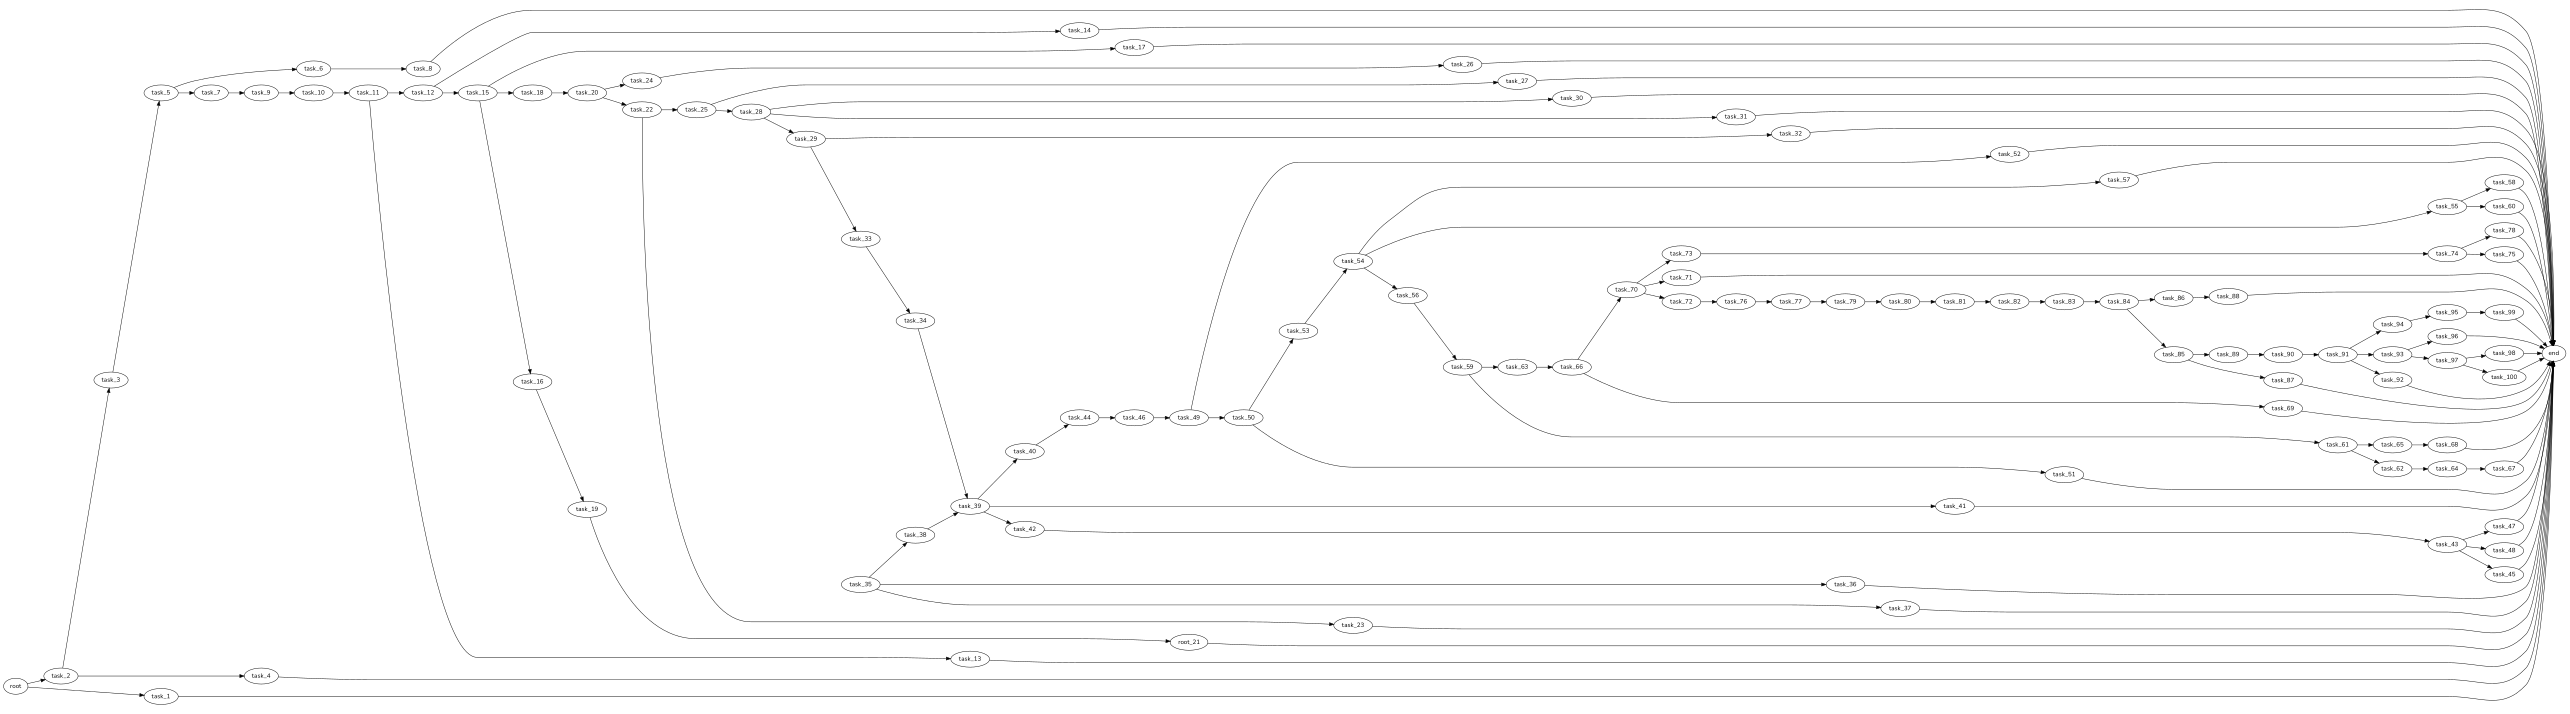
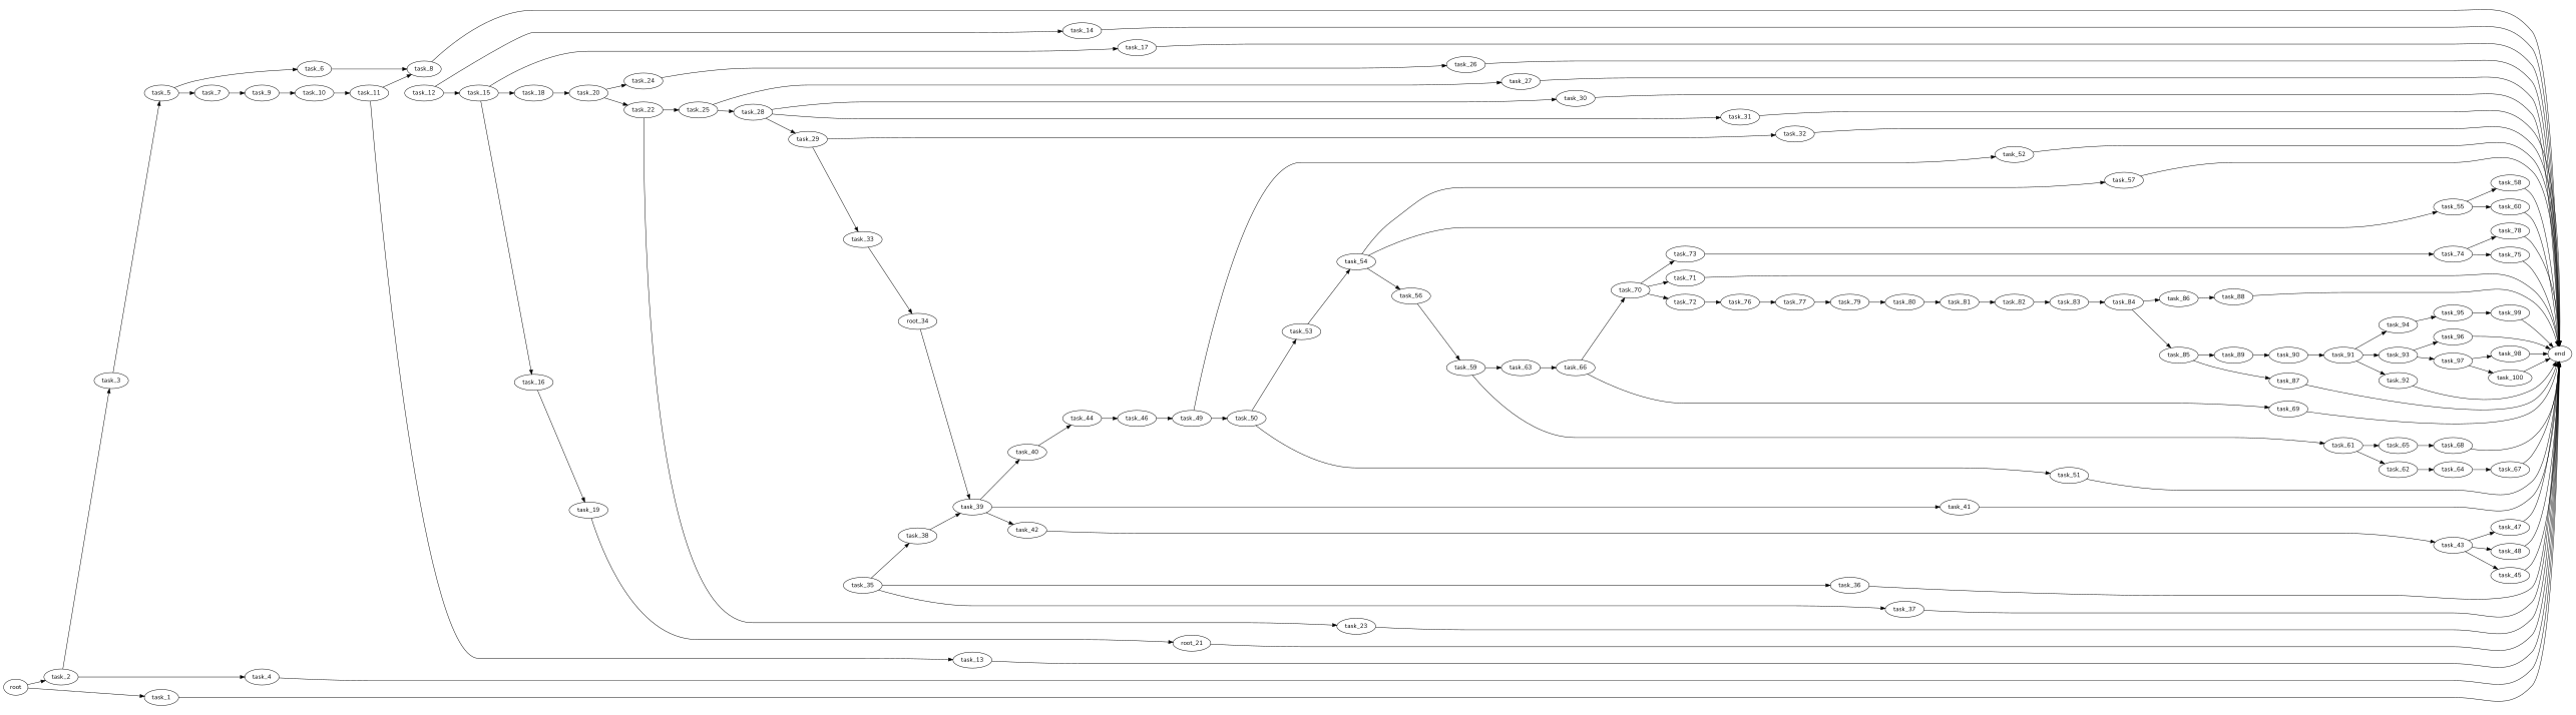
  digraph {
    fontname=Nunito
    rankdir=LR
    node [fontname=Nunito]
    edge [fontname=Nunito]
    task_15
    task_17
    task_16
    task_18
    end
    task_19
    task_20
    task_77
    task_79
    task_80
    task_62
    task_64
    task_67
    task_59
    task_63
    task_61
    task_66
    task_65
    task_24
    task_22
    task_26
    task_23
    task_25
    task_89
    task_90
    task_91
    task_92
    task_85
    task_87
    task_73
    task_74
    task_78
    task_75
    task_70
    task_69
    task_45
    task_11
    task_13
    task_12
    task_14
    task_54
    task_55
    task_56
    task_57
    task_58
    task_60
    task_68
    n48 [label=root_21]
    task_30
    task_76
    task_47
    task_81
    task_82
    task_83
-   task_34
+   task_34 [label=root_34]
    task_39
    task_35
    task_36
    task_38
    task_37
    task_27
    task_28
    task_29
    task_31
    task_44
    task_46
    task_49
    task_32
    task_33
    task_71
    task_72
    task_2
    task_4
    task_3
    task_5
    task_86
    task_88
    task_94
    task_95
    task_99
    task_96
    task_48
    task_53
    task_6
    task_7
    task_8
    task_9
    task_52
    task_1
    task_84
    task_40
    task_100
    task_93
    task_50
    task_51
    task_42
    task_43
    task_10
    task_97
    task_98
    task_41
    root
    task_15 -> task_17
    task_15 -> task_16
    task_15 -> task_18
    task_17 -> end
    task_16 -> task_19
    task_18 -> task_20
    task_19 -> n48
    task_20 -> task_24
    task_20 -> task_22
    task_77 -> task_79
    task_79 -> task_80
    task_80 -> task_81
    task_62 -> task_64
    task_64 -> task_67
    task_67 -> end
    task_59 -> task_63
    task_59 -> task_61
    task_63 -> task_66
    task_61 -> task_62
    task_61 -> task_65
    task_66 -> task_70
    task_66 -> task_69
    task_65 -> task_68
    task_24 -> task_26
    task_22 -> task_23
    task_22 -> task_25
    task_26 -> end
    task_23 -> end
    task_25 -> task_27
    task_25 -> task_28
    task_89 -> task_90
    task_90 -> task_91
    task_91 -> task_92
    task_91 -> task_94
    task_91 -> task_93
    task_92 -> end
    task_85 -> task_89
    task_85 -> task_87
    task_87 -> end
    task_73 -> task_74
    task_74 -> task_78
    task_74 -> task_75
    task_78 -> end
    task_75 -> end
    task_70 -> task_73
    task_70 -> task_71
    task_70 -> task_72
    task_69 -> end
    task_45 -> end
    task_11 -> task_13
-   task_11 -> task_12
+   task_11 -> task_8
    task_13 -> end
    task_12 -> task_15
    task_12 -> task_14
    task_14 -> end
    task_54 -> task_55
    task_54 -> task_56
    task_54 -> task_57
    task_55 -> task_58
    task_55 -> task_60
    task_56 -> task_59
    task_57 -> end
    task_58 -> end
    task_60 -> end
    task_68 -> end
    n48 -> end
    task_30 -> end
    task_76 -> task_77
    task_47 -> end
    task_81 -> task_82
    task_82 -> task_83
    task_83 -> task_84
    task_34 -> task_39
    task_39 -> task_40
    task_39 -> task_42
    task_39 -> task_41
    task_35 -> task_36
    task_35 -> task_38
    task_35 -> task_37
    task_36 -> end
    task_38 -> task_39
    task_37 -> end
    task_27 -> end
    task_28 -> task_30
    task_28 -> task_29
    task_28 -> task_31
    task_29 -> task_32
    task_29 -> task_33
    task_31 -> end
    task_44 -> task_46
    task_46 -> task_49
    task_49 -> task_52
    task_49 -> task_50
    task_32 -> end
    task_33 -> task_34
    task_71 -> end
    task_72 -> task_76
    task_2 -> task_4
    task_2 -> task_3
    task_4 -> end
    task_3 -> task_5
    task_5 -> task_6
    task_5 -> task_7
    task_86 -> task_88
    task_88 -> end
    task_94 -> task_95
    task_95 -> task_99
    task_99 -> end
    task_96 -> end
    task_48 -> end
    task_53 -> task_54
    task_6 -> task_8
    task_7 -> task_9
    task_8 -> end
    task_9 -> task_10
    task_52 -> end
    task_1 -> end
    task_84 -> task_85
    task_84 -> task_86
    task_40 -> task_44
    task_100 -> end
    task_93 -> task_96
    task_93 -> task_97
    task_50 -> task_53
    task_50 -> task_51
    task_51 -> end
    task_42 -> task_43
    task_43 -> task_45
    task_43 -> task_47
    task_43 -> task_48
    task_10 -> task_11
    task_97 -> task_100
    task_97 -> task_98
    task_98 -> end
    task_41 -> end
    root -> task_2
    root -> task_1
  }
